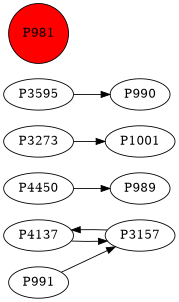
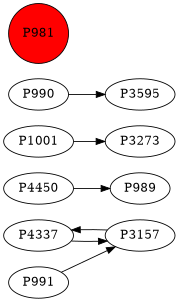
  digraph {
    rankdir=LR
-   P4337 [label=P4137]
+   P4337
    P3157
    P991
    n4 [label=P4450]
    P989
    n6 [label=P3273]
    P1001
    P3595
    P990
    P981 [fillcolor=red shape=circle style=filled]
    P4337 -> P3157
    P3157 -> P4337
    P991 -> P3157
    n4 -> P989
-   n6 -> P1001
-   P3595 -> P990
+   P1001 -> n6
+   P990 -> P3595
  }
